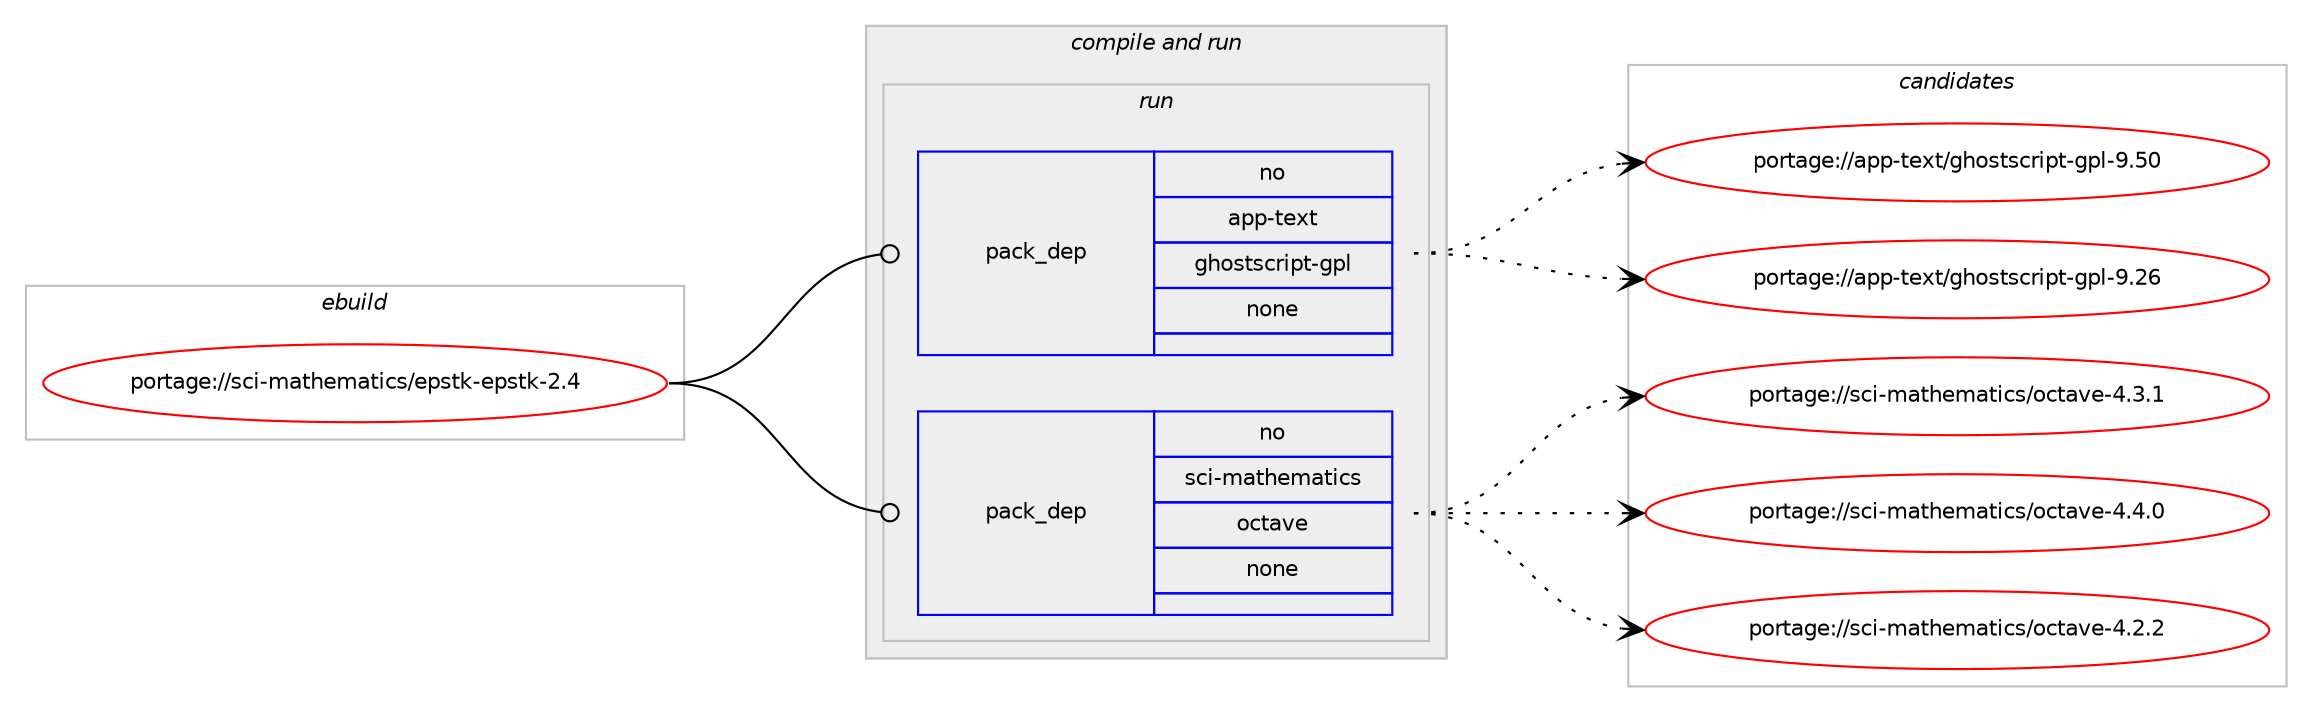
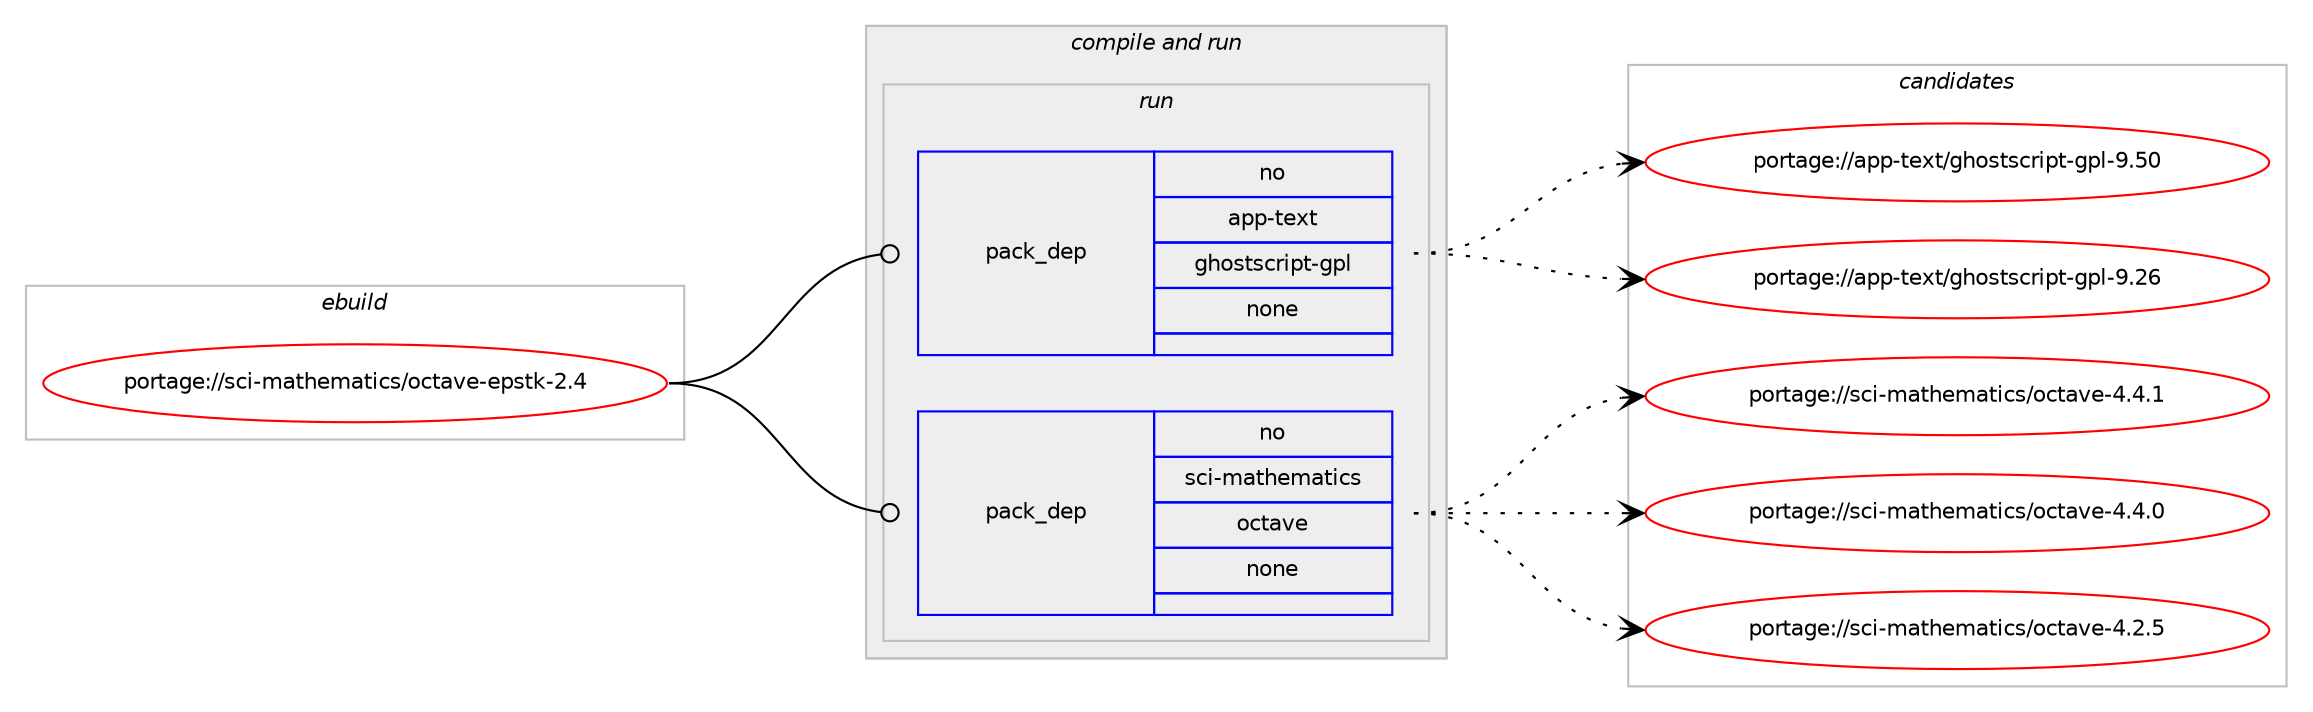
  digraph {
    compound=true
    concentrate=true
    fontname=Helvetica
    fontsize=10
    newrank=true
    rankdir=LR
    ranksep=1.5
    node [color=red fontname=Helvetica fontsize=10]
    edge [arrowhead=vee headport=w style=dotted tailport=e weight=100]
-   n1 [label="portage://sci-mathematics/epstk-epstk-2.4" width=4]
+   n1 [label="portage://sci-mathematics/octave-epstk-2.4" width=4]
    n2 [color=blue label=<<TABLE BORDER="0" CELLBORDER="1" CELLSPACING="0" CELLPADDING="4" WIDTH="220"><TR><TD ROWSPAN="6" CELLPADDING="30">pack_dep</TD></TR><TR><TD WIDTH="110">no</TD></TR><TR><TD>app-text</TD></TR><TR><TD>ghostscript-gpl</TD></TR><TR><TD>none</TD></TR><TR><TD></TD></TR></TABLE>> shape=none]
    n3 [color=blue label=<<TABLE BORDER="0" CELLBORDER="1" CELLSPACING="0" CELLPADDING="4" WIDTH="220"><TR><TD ROWSPAN="6" CELLPADDING="30">pack_dep</TD></TR><TR><TD WIDTH="110">no</TD></TR><TR><TD>sci-mathematics</TD></TR><TR><TD>octave</TD></TR><TR><TD>none</TD></TR><TR><TD></TD></TR></TABLE>> shape=none]
    n4 [label="portage://app-text/ghostscript-gpl-9.50" width=4]
    n5 [label="portage://app-text/ghostscript-gpl-9.26" width=4]
-   n6 [label="portage://sci-mathematics/octave-4.3.1" width=4]
+   n6 [label="portage://sci-mathematics/octave-4.4.1" width=4]
    n7 [label="portage://sci-mathematics/octave-4.4.0" width=4]
-   n8 [label="portage://sci-mathematics/octave-4.2.2" width=4]
+   n8 [label="portage://sci-mathematics/octave-4.2.5" width=4]
    subgraph cluster_1 {
      color=gray
      label=<<i>ebuild</i>>
      rank=same
      n1
    }
    subgraph cluster_2 {
      color=gray
      label=<<i>dependencies</i>>
      subgraph cluster_3 {
        color=gray
        fillcolor="#eeeeee"
        label=<<i>compile</i>>
        style=filled
      }
      subgraph cluster_4 {
        color=gray
        fillcolor="#eeeeee"
        label=<<i>compile and run</i>>
        style=filled
      }
      subgraph cluster_5 {
        color=gray
        fillcolor="#eeeeee"
        label=<<i>run</i>>
        style=filled
        subgraph sub_6 {
          color=gray
          fillcolor="#eeeeee"
          label=<<i>run</i>>
          style=filled
          n2
        }
        subgraph sub_7 {
          color=gray
          fillcolor="#eeeeee"
          label=<<i>run</i>>
          style=filled
          n3
        }
      }
    }
    subgraph cluster_8 {
      color=gray
      label=<<i>candidates</i>>
      rank=same
      subgraph sub_9 {
        color=black
        label=<<i>candidates</i>>
        nodesep=1
        rank=same
        n4
        n5
      }
      subgraph sub_10 {
        color=black
        label=<<i>candidates</i>>
        nodesep=1
        rank=same
        n6
        n7
        n8
      }
    }
    n1 -> n2 [arrowhead=odot style=solid weight=20]
    n1 -> n3 [arrowhead=odot style=solid weight=20]
    n2 -> n4
    n2 -> n5
    n3 -> n6
    n3 -> n7
    n3 -> n8
  }
